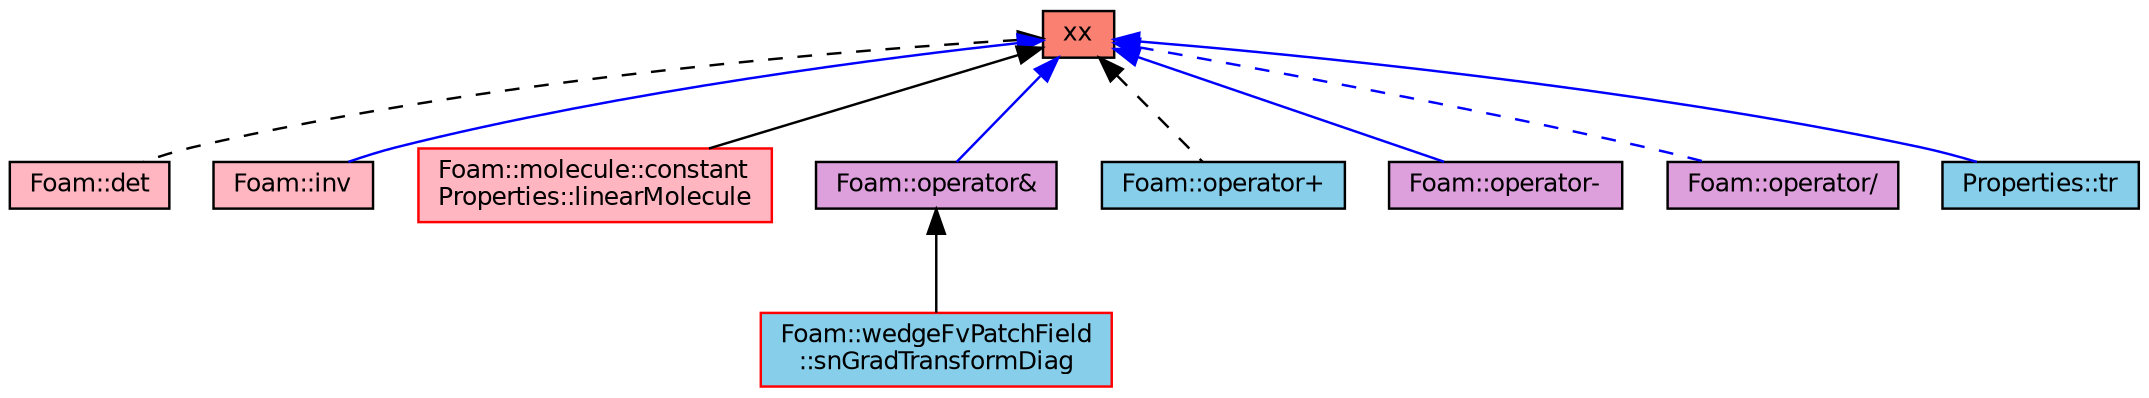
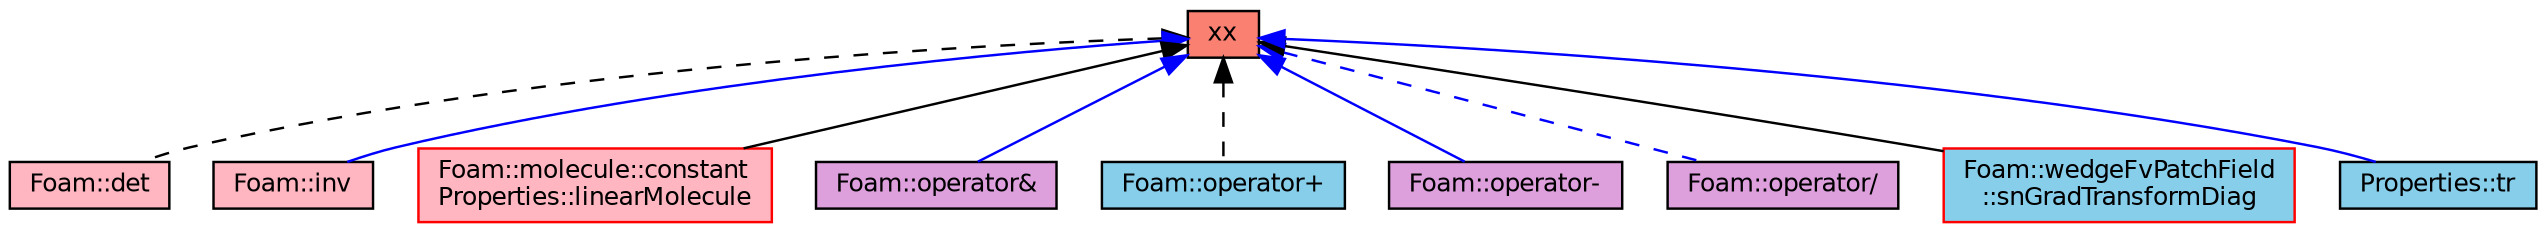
  digraph {
    rankdir=TB
    node [color=black fillcolor=lightpink fontname=Helvetica fontsize=10 shape=record style=filled]
    edge [color=blue dir=back fontname=Helvetica fontsize=10 labelfontname=Helvetica labelfontsize=10 style=solid]
    n1 [fillcolor=salmon fontcolor=black height=0.2 label=xx width=0.4]
    n2 [height=0.2 label="Foam::det" width=0.4]
    n3 [height=0.2 label="Foam::inv" width=0.4]
    n4 [color=red height=0.2 label="Foam::molecule::constant\lProperties::linearMolecule" width=0.4]
    n5 [fillcolor=plum height=0.2 label="Foam::operator&" width=0.4]
    n6 [fillcolor=skyblue height=0.2 label="Foam::operator+" width=0.4]
    n7 [fillcolor=plum height=0.2 label="Foam::operator-" width=0.4]
    n8 [fillcolor=plum height=0.2 label="Foam::operator/" width=0.4]
    n9 [color=red fillcolor=skyblue height=0.2 label="Foam::wedgeFvPatchField\l::snGradTransformDiag" width=0.4]
    n10 [fillcolor=skyblue height=0.2 label="Properties::tr" width=0.4]
    n1 -> n2 [color=black style=dashed]
    n1 -> n3
    n1 -> n4 [color=black]
    n1 -> n5
    n1 -> n6 [color=black style=dashed]
    n1 -> n7
    n1 -> n8 [style=dashed]
-   n5 -> n9 [color=black]
+   n1 -> n9 [color=black]
    n1 -> n10
  }
